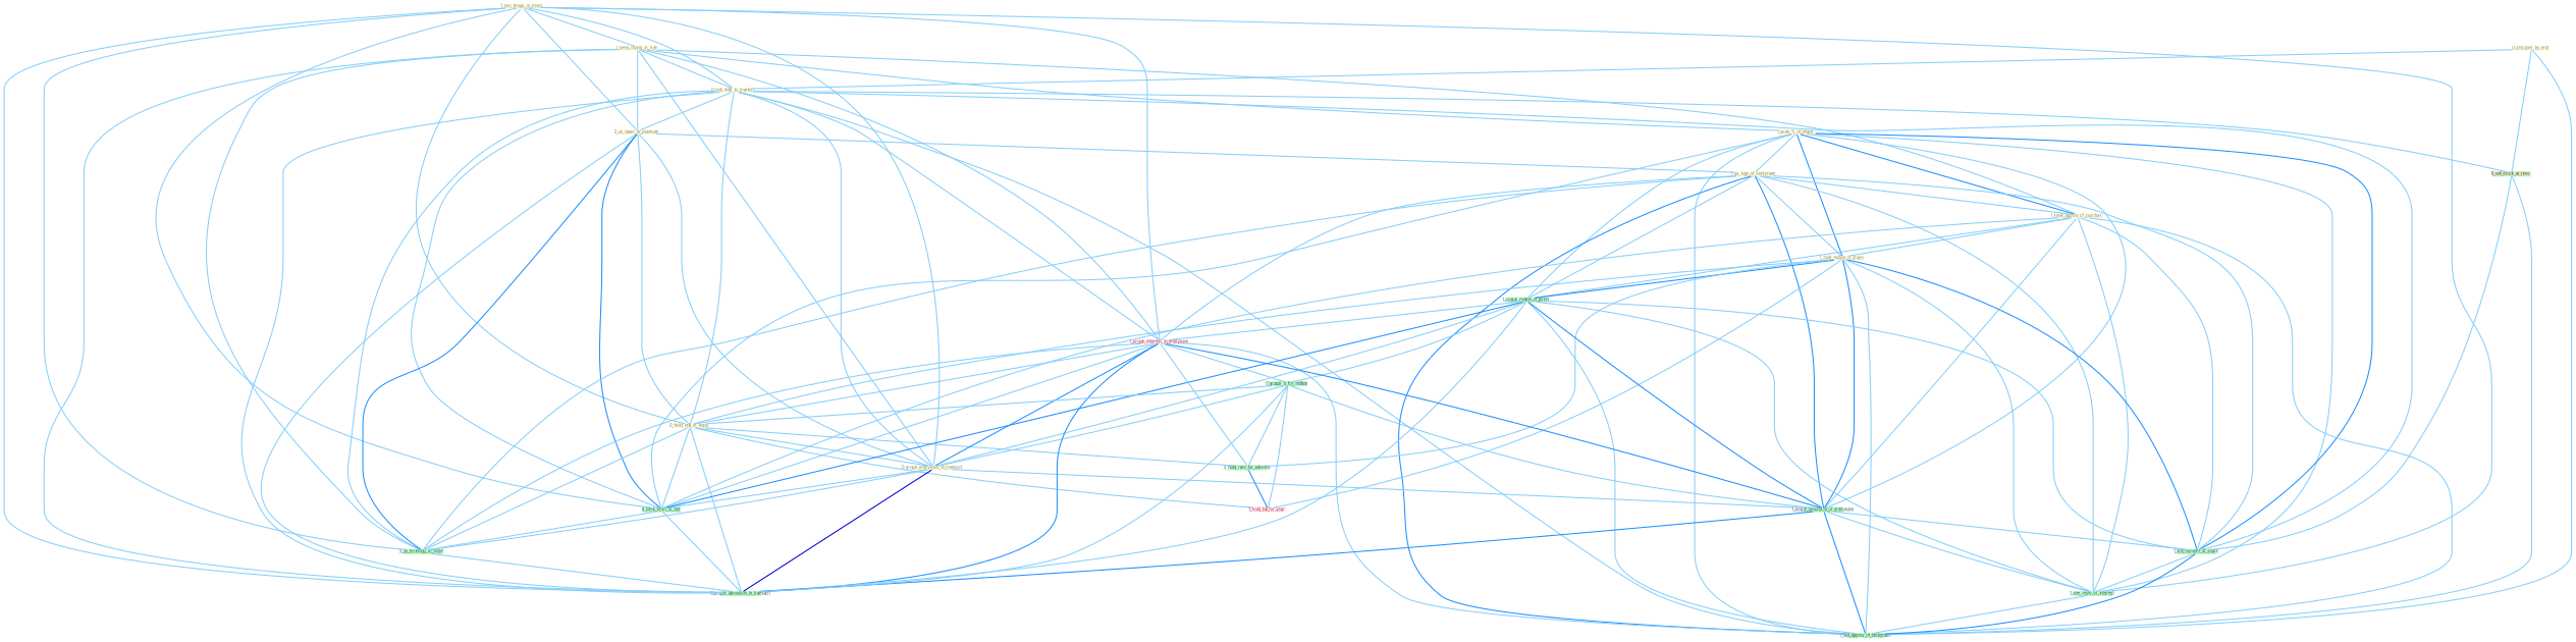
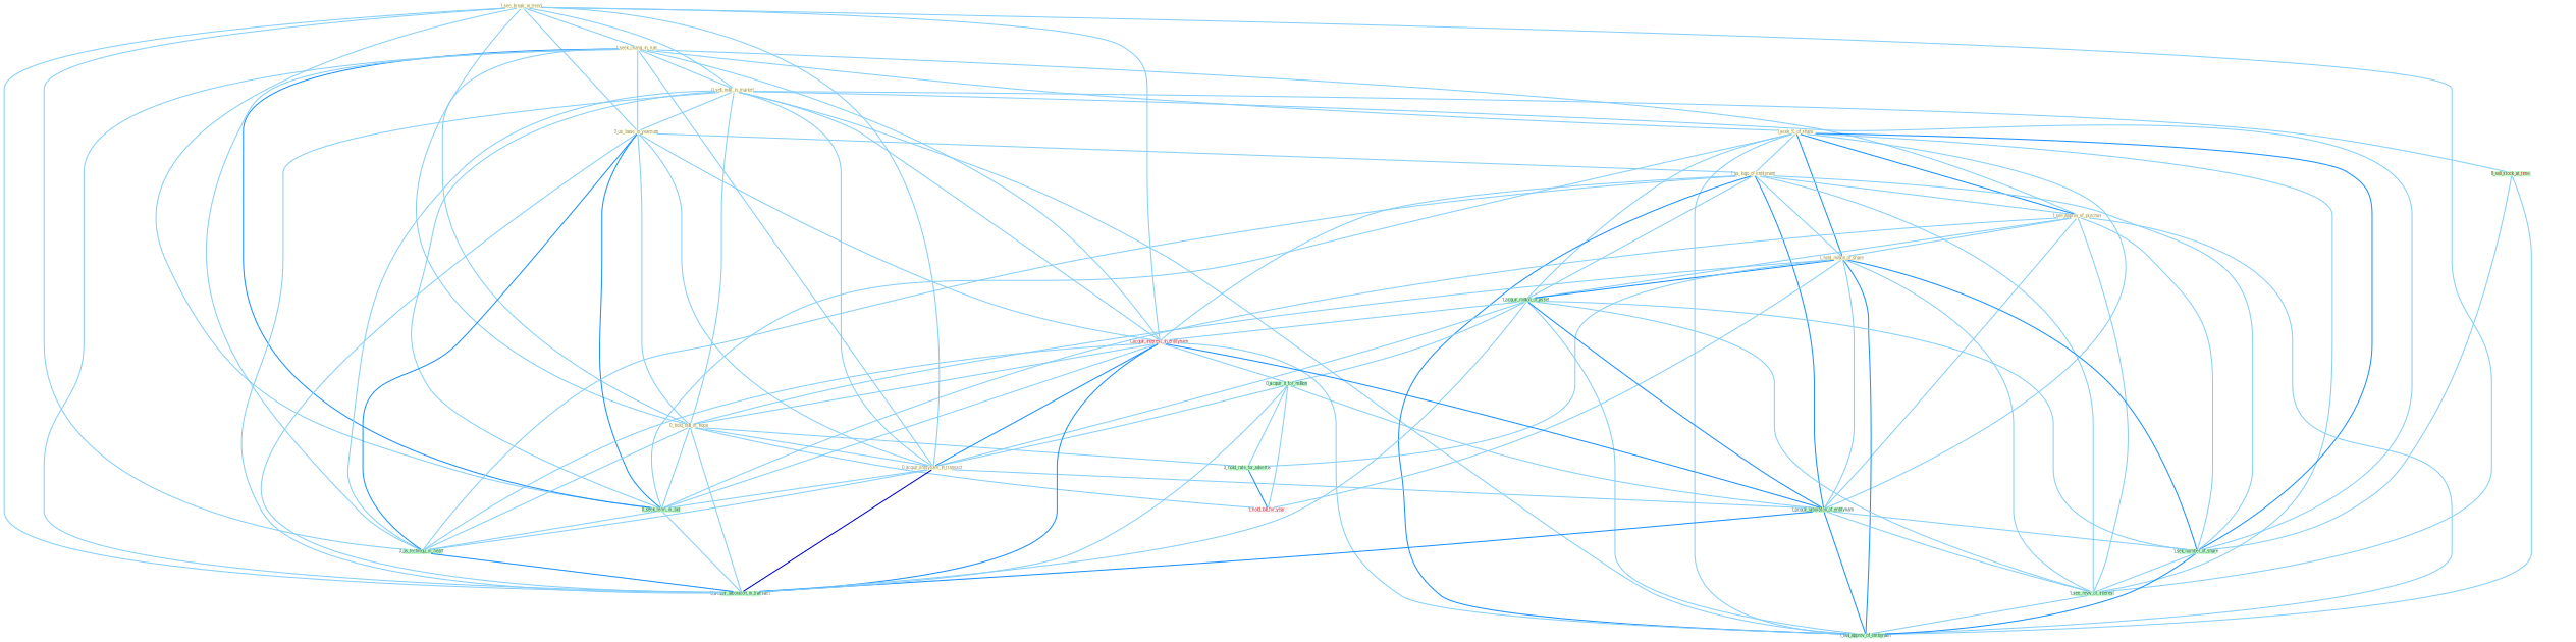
  graph {
    fontname=Inter
    node [color="#ffffe0" fixedsize=true fontcolor="#8b7d6b" fontname=Inter fontsize=4 shape=polygon style=filled]
    edge [color="#87cefa" fontname=Inter w=1]
-   "0_sell_oper_by_end " [height=.06 width=.5]
    "1_see_break_in_trend " [height=.06 width=.5]
    "1_seek_chang_in_rule " [height=.06 width=.5]
    "1_seek_%_of_share " [height=.06 width=.5]
    "0_sell_milk_in_market " [height=.06 width=.5]
    "0_us_base_in_yearnum " [height=.06 width=.5]
    "1_us_logo_of_entitynam " [height=.06 width=.5]
-   "1_seek_approv_of_purchas " [height=.06 width=.5]
+   "1_seek_approv_of_purchas " [height=.06 width=.5 label="1_see_approv_of_purchas"]
    "0_hold_ralli_in_hope " [height=.06 width=.5]
    "1_hold_million_of_share " [height=.06 width=.5]
    "0_acquir_entitynam_in_transact " [height=.06 width=.5]
    "1_acquir_interest_in_entitynam " [color="#fff0f5" fontcolor="#b22222" height=.06 width=.5]
    "1_hold_bill_for_year " [color="#fff0f5" fontcolor="#b22222" height=.06 width=.5]
    "0_sell_stock_at_time " [color="#BDFCC9" fontcolor="#b22222" height=.06 width=.5]
    n15 [color="#BDFCC9" fontcolor="#2f4f4f" height=.06 label="1_sell_approv_of_entitynam" width=.5]
    "0_seek_term_in_bid " [color="#BDFCC9" fontcolor="#2f4f4f" height=.06 width=.5]
    "0_us_techniqu_in_heart " [color="#BDFCC9" fontcolor="#2f4f4f" height=.06 width=.5]
    "0_acquir_laboratori_in_transact " [color="#BDFCC9" fontcolor="#2f4f4f" height=.06 width=.5]
    "1_see_reviv_of_interest " [color="#BDFCC9" fontcolor="#2f4f4f" height=.06 width=.5]
    "1_sell_number_of_share " [color="#BDFCC9" fontcolor="#2f4f4f" height=.06 width=.5]
    "1_acquir_million_of_asset " [color="#BDFCC9" fontcolor="#2f4f4f" height=.06 width=.5]
    "1_acquir_laboratori_of_entitynam " [color="#BDFCC9" fontcolor="#2f4f4f" height=.06 width=.5]
    "0_hold_rate_for_advertis " [color="#BDFCC9" fontcolor="#2f4f4f" height=.06 width=.5]
    "0_acquir_it_for_million " [color="#BDFCC9" fontcolor="#2f4f4f" height=.06 width=.5]
    subgraph sub_1 {
-     "0_sell_oper_by_end "
      "1_see_break_in_trend "
      "1_seek_chang_in_rule "
      "1_seek_%_of_share "
      "0_sell_milk_in_market "
      "0_us_base_in_yearnum "
      "1_us_logo_of_entitynam "
      "1_seek_approv_of_purchas "
      "0_hold_ralli_in_hope "
      "1_hold_million_of_share "
      "0_acquir_entitynam_in_transact "
    }
    subgraph sub_2 {
      "1_acquir_interest_in_entitynam "
      "1_hold_bill_for_year "
    }
-   "0_sell_oper_by_end " -- "0_sell_milk_in_market "
-   "0_sell_oper_by_end " -- "0_sell_stock_at_time "
-   "0_sell_oper_by_end " -- n15
    "1_see_break_in_trend " -- "1_seek_chang_in_rule "
    "1_see_break_in_trend " -- "0_sell_milk_in_market "
    "1_see_break_in_trend " -- "0_us_base_in_yearnum "
    "1_see_break_in_trend " -- "0_hold_ralli_in_hope "
    "1_see_break_in_trend " -- "0_acquir_entitynam_in_transact "
    "1_see_break_in_trend " -- "1_acquir_interest_in_entitynam "
    "1_see_break_in_trend " -- "0_seek_term_in_bid "
    "1_see_break_in_trend " -- "0_us_techniqu_in_heart "
    "1_see_break_in_trend " -- "0_acquir_laboratori_in_transact "
    "1_see_break_in_trend " -- "1_see_reviv_of_interest "
    "1_seek_chang_in_rule " -- "1_seek_%_of_share "
    "1_seek_chang_in_rule " -- "0_sell_milk_in_market "
    "1_seek_chang_in_rule " -- "0_us_base_in_yearnum "
    "1_seek_chang_in_rule " -- "1_seek_approv_of_purchas "
-   "0_acquir_it_for_million " -- "0_hold_ralli_in_hope "
+   "1_seek_chang_in_rule " -- "0_hold_ralli_in_hope "
    "1_seek_chang_in_rule " -- "0_acquir_entitynam_in_transact "
    "1_seek_chang_in_rule " -- "1_acquir_interest_in_entitynam "
-   "1_acquir_million_of_asset " -- "0_seek_term_in_bid " [color="#1e90ff" w=2]
+   "1_seek_chang_in_rule " -- "0_seek_term_in_bid " [color="#1e90ff" w=2]
    "1_seek_chang_in_rule " -- "0_us_techniqu_in_heart "
    "1_seek_chang_in_rule " -- "0_acquir_laboratori_in_transact "
    "1_seek_%_of_share " -- "1_us_logo_of_entitynam "
    "1_seek_%_of_share " -- "1_seek_approv_of_purchas " [color="#1e90ff" w=2]
    "1_seek_%_of_share " -- "1_hold_million_of_share " [color="#1e90ff" w=2]
    "1_seek_%_of_share " -- n15
    "1_seek_%_of_share " -- "0_seek_term_in_bid "
    "1_seek_%_of_share " -- "1_see_reviv_of_interest "
    "1_seek_%_of_share " -- "1_sell_number_of_share " [color="#1e90ff" w=2]
    "1_seek_%_of_share " -- "1_acquir_million_of_asset "
    "1_seek_%_of_share " -- "1_acquir_laboratori_of_entitynam "
    "0_sell_milk_in_market " -- "0_us_base_in_yearnum "
    "0_sell_milk_in_market " -- "0_hold_ralli_in_hope "
    "0_sell_milk_in_market " -- "0_acquir_entitynam_in_transact "
    "0_sell_milk_in_market " -- "1_acquir_interest_in_entitynam "
    "0_sell_milk_in_market " -- "0_sell_stock_at_time "
    "0_sell_milk_in_market " -- n15
    "0_sell_milk_in_market " -- "0_seek_term_in_bid "
    "0_sell_milk_in_market " -- "0_us_techniqu_in_heart "
    "0_sell_milk_in_market " -- "0_acquir_laboratori_in_transact "
    "0_sell_milk_in_market " -- "1_sell_number_of_share "
    "0_us_base_in_yearnum " -- "1_us_logo_of_entitynam "
    "0_us_base_in_yearnum " -- "0_hold_ralli_in_hope "
    "0_us_base_in_yearnum " -- "0_acquir_entitynam_in_transact "
-   "0_hold_rate_for_advertis " -- "1_acquir_interest_in_entitynam "
+   "0_us_base_in_yearnum " -- "1_acquir_interest_in_entitynam "
    "0_us_base_in_yearnum " -- "0_seek_term_in_bid " [color="#1e90ff"]
    "0_us_base_in_yearnum " -- "0_us_techniqu_in_heart " [color="#1e90ff" w=2]
    "0_us_base_in_yearnum " -- "0_acquir_laboratori_in_transact "
    "1_us_logo_of_entitynam " -- "1_seek_approv_of_purchas "
    "1_us_logo_of_entitynam " -- "1_hold_million_of_share "
    "1_us_logo_of_entitynam " -- "1_acquir_interest_in_entitynam "
    "1_us_logo_of_entitynam " -- n15 [color="#1e90ff" w=2]
    "1_us_logo_of_entitynam " -- "0_us_techniqu_in_heart "
    "1_us_logo_of_entitynam " -- "1_see_reviv_of_interest "
    "1_us_logo_of_entitynam " -- "1_sell_number_of_share "
    "1_us_logo_of_entitynam " -- "1_acquir_million_of_asset "
    "1_us_logo_of_entitynam " -- "1_acquir_laboratori_of_entitynam " [color="#1e90ff" w=2]
    "1_seek_approv_of_purchas " -- "1_hold_million_of_share "
    "1_seek_approv_of_purchas " -- n15
    "1_seek_approv_of_purchas " -- "0_seek_term_in_bid "
    "1_seek_approv_of_purchas " -- "1_see_reviv_of_interest "
    "1_seek_approv_of_purchas " -- "1_sell_number_of_share "
    "1_seek_approv_of_purchas " -- "1_acquir_million_of_asset "
    "1_seek_approv_of_purchas " -- "1_acquir_laboratori_of_entitynam "
    "0_hold_ralli_in_hope " -- "1_hold_million_of_share "
    "0_hold_ralli_in_hope " -- "0_acquir_entitynam_in_transact "
    "0_hold_ralli_in_hope " -- "1_acquir_interest_in_entitynam "
    "0_hold_ralli_in_hope " -- "1_hold_bill_for_year "
    "0_hold_ralli_in_hope " -- "0_seek_term_in_bid "
    "0_hold_ralli_in_hope " -- "0_us_techniqu_in_heart "
    "0_hold_ralli_in_hope " -- "0_acquir_laboratori_in_transact "
    "0_hold_ralli_in_hope " -- "0_hold_rate_for_advertis "
    "1_hold_million_of_share " -- "1_hold_bill_for_year "
-   "1_hold_million_of_share " -- n15
+   "1_hold_million_of_share " -- n15 [color="#1e90ff"]
    "1_hold_million_of_share " -- "1_see_reviv_of_interest "
    "1_hold_million_of_share " -- "1_sell_number_of_share " [color="#1e90ff" w=2]
    "1_hold_million_of_share " -- "1_acquir_million_of_asset " [color="#1e90ff" w=2]
-   "1_hold_million_of_share " -- "1_acquir_laboratori_of_entitynam " [color="#1e90ff"]
+   "1_hold_million_of_share " -- "1_acquir_laboratori_of_entitynam "
    "1_hold_million_of_share " -- "0_hold_rate_for_advertis "
    "0_acquir_entitynam_in_transact " -- "1_acquir_interest_in_entitynam " [color="#1e90ff" w=2]
    "0_acquir_entitynam_in_transact " -- "0_seek_term_in_bid "
    "0_acquir_entitynam_in_transact " -- "0_us_techniqu_in_heart "
    "0_acquir_entitynam_in_transact " -- "0_acquir_laboratori_in_transact " [color="#0000cd" w=3]
    "0_acquir_entitynam_in_transact " -- "1_acquir_million_of_asset "
    "0_acquir_entitynam_in_transact " -- "1_acquir_laboratori_of_entitynam "
    "0_acquir_entitynam_in_transact " -- "0_acquir_it_for_million "
    "1_acquir_interest_in_entitynam " -- n15
    "1_acquir_interest_in_entitynam " -- "0_us_techniqu_in_heart "
    "1_acquir_interest_in_entitynam " -- "0_acquir_laboratori_in_transact " [color="#1e90ff" w=2]
    "1_acquir_interest_in_entitynam " -- "0_acquir_it_for_million "
    "0_sell_stock_at_time " -- n15
    "0_sell_stock_at_time " -- "1_sell_number_of_share "
    "0_seek_term_in_bid " -- "1_acquir_interest_in_entitynam "
    "0_seek_term_in_bid " -- "0_us_techniqu_in_heart "
    "0_seek_term_in_bid " -- "0_acquir_laboratori_in_transact "
-   "0_us_techniqu_in_heart " -- "0_acquir_laboratori_in_transact "
+   "0_us_techniqu_in_heart " -- "0_acquir_laboratori_in_transact " [color="#1e90ff"]
    "1_see_reviv_of_interest " -- n15
    "1_sell_number_of_share " -- n15 [color="#1e90ff" w=2]
    "1_sell_number_of_share " -- "1_see_reviv_of_interest "
    "1_acquir_million_of_asset " -- "1_acquir_interest_in_entitynam "
    "1_acquir_million_of_asset " -- n15
    "1_acquir_million_of_asset " -- "0_acquir_laboratori_in_transact "
    "1_acquir_million_of_asset " -- "1_see_reviv_of_interest "
    "1_acquir_million_of_asset " -- "1_sell_number_of_share "
    "1_acquir_million_of_asset " -- "1_acquir_laboratori_of_entitynam " [color="#1e90ff" w=2]
    "1_acquir_million_of_asset " -- "0_acquir_it_for_million "
    "1_acquir_laboratori_of_entitynam " -- "1_acquir_interest_in_entitynam " [color="#1e90ff" w=2]
    "1_acquir_laboratori_of_entitynam " -- n15 [color="#1e90ff" w=2]
    "1_acquir_laboratori_of_entitynam " -- "0_acquir_laboratori_in_transact " [color="#1e90ff" w=2]
    "1_acquir_laboratori_of_entitynam " -- "1_see_reviv_of_interest "
    "1_acquir_laboratori_of_entitynam " -- "1_sell_number_of_share "
    "1_acquir_laboratori_of_entitynam " -- "0_acquir_it_for_million "
    "0_hold_rate_for_advertis " -- "1_hold_bill_for_year " [color="#1e90ff" w=2]
    "0_acquir_it_for_million " -- "1_hold_bill_for_year "
    "0_acquir_it_for_million " -- "0_acquir_laboratori_in_transact "
    "0_acquir_it_for_million " -- "0_hold_rate_for_advertis "
  }
